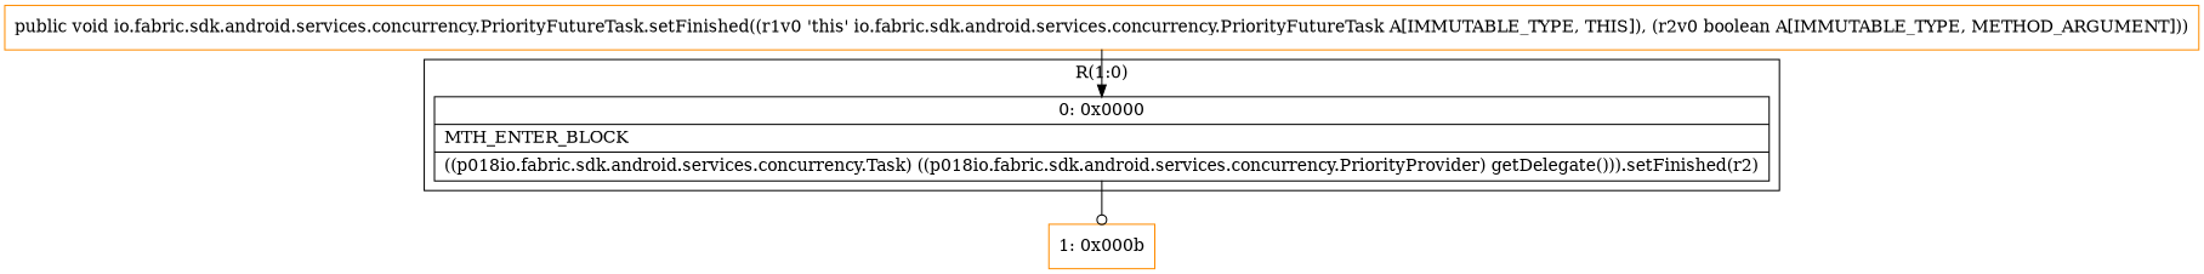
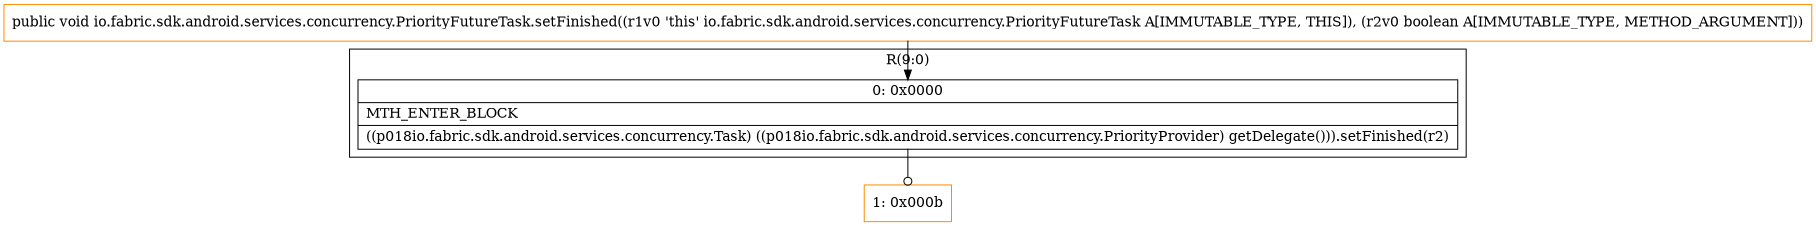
  digraph {
    node [color=darkorange shape=record]
    n1 [color=black label="{0\:\ 0x0000|MTH_ENTER_BLOCK\l|((p018io.fabric.sdk.android.services.concurrency.Task) ((p018io.fabric.sdk.android.services.concurrency.PriorityProvider) getDelegate())).setFinished(r2)\l}"]
    n2 [label="{1\:\ 0x000b}"]
    n3 [label="{public void io.fabric.sdk.android.services.concurrency.PriorityFutureTask.setFinished((r1v0 'this' io.fabric.sdk.android.services.concurrency.PriorityFutureTask A[IMMUTABLE_TYPE, THIS]), (r2v0 boolean A[IMMUTABLE_TYPE, METHOD_ARGUMENT])) }"]
    subgraph cluster_1 {
-     label="R(1:0)"
+     label="R(9:0)"
      n1
    }
    n1 -> n2 [arrowhead=odot]
    n3 -> n1 [arrowhead=normal]
  }
